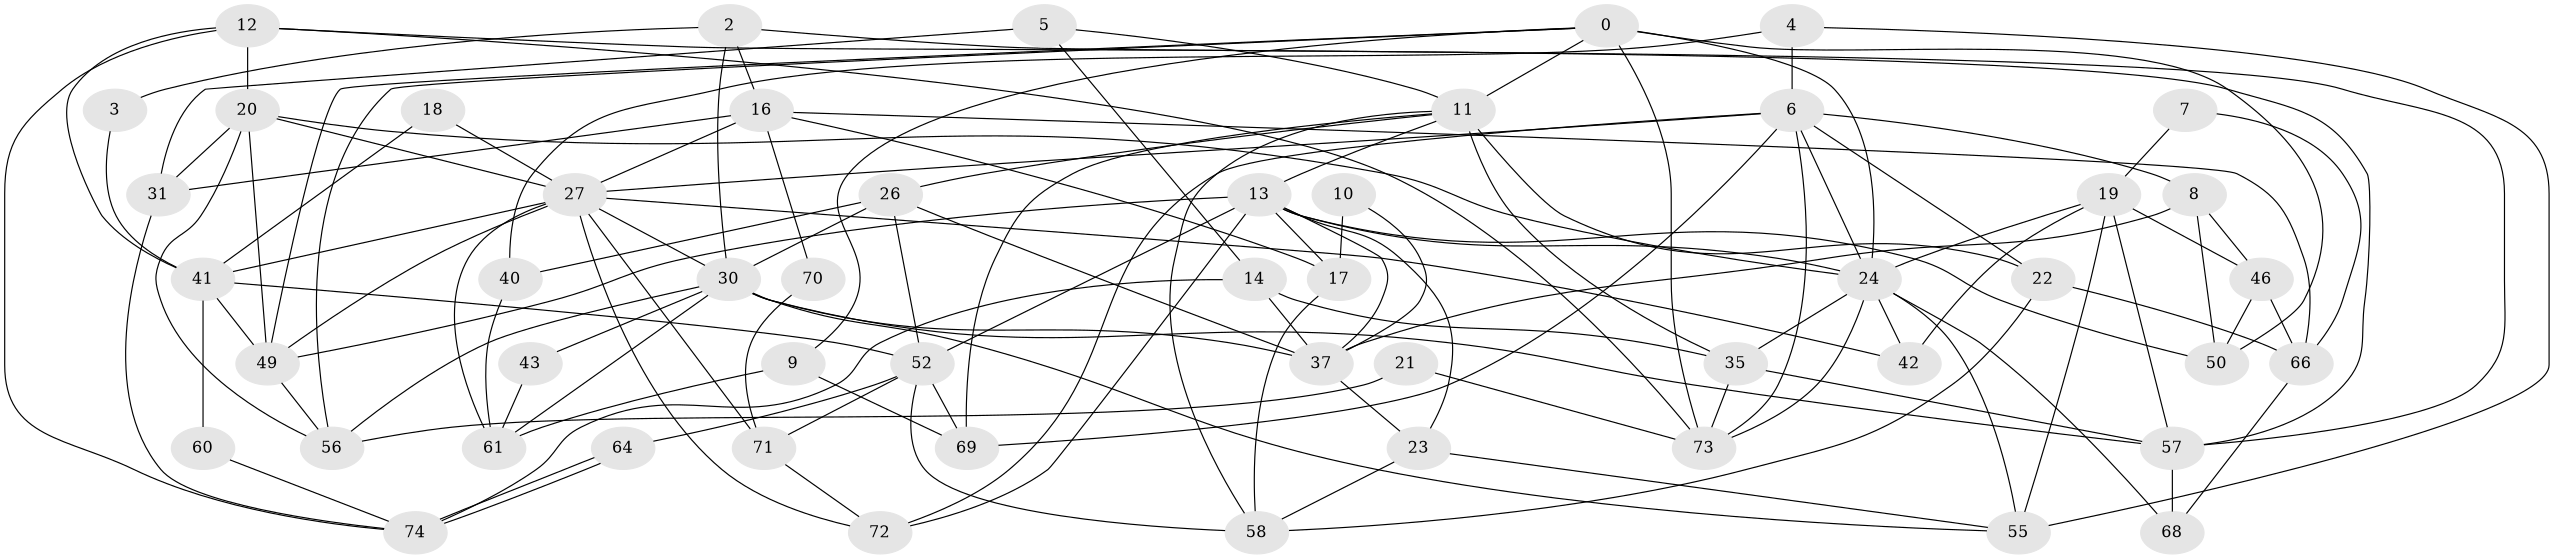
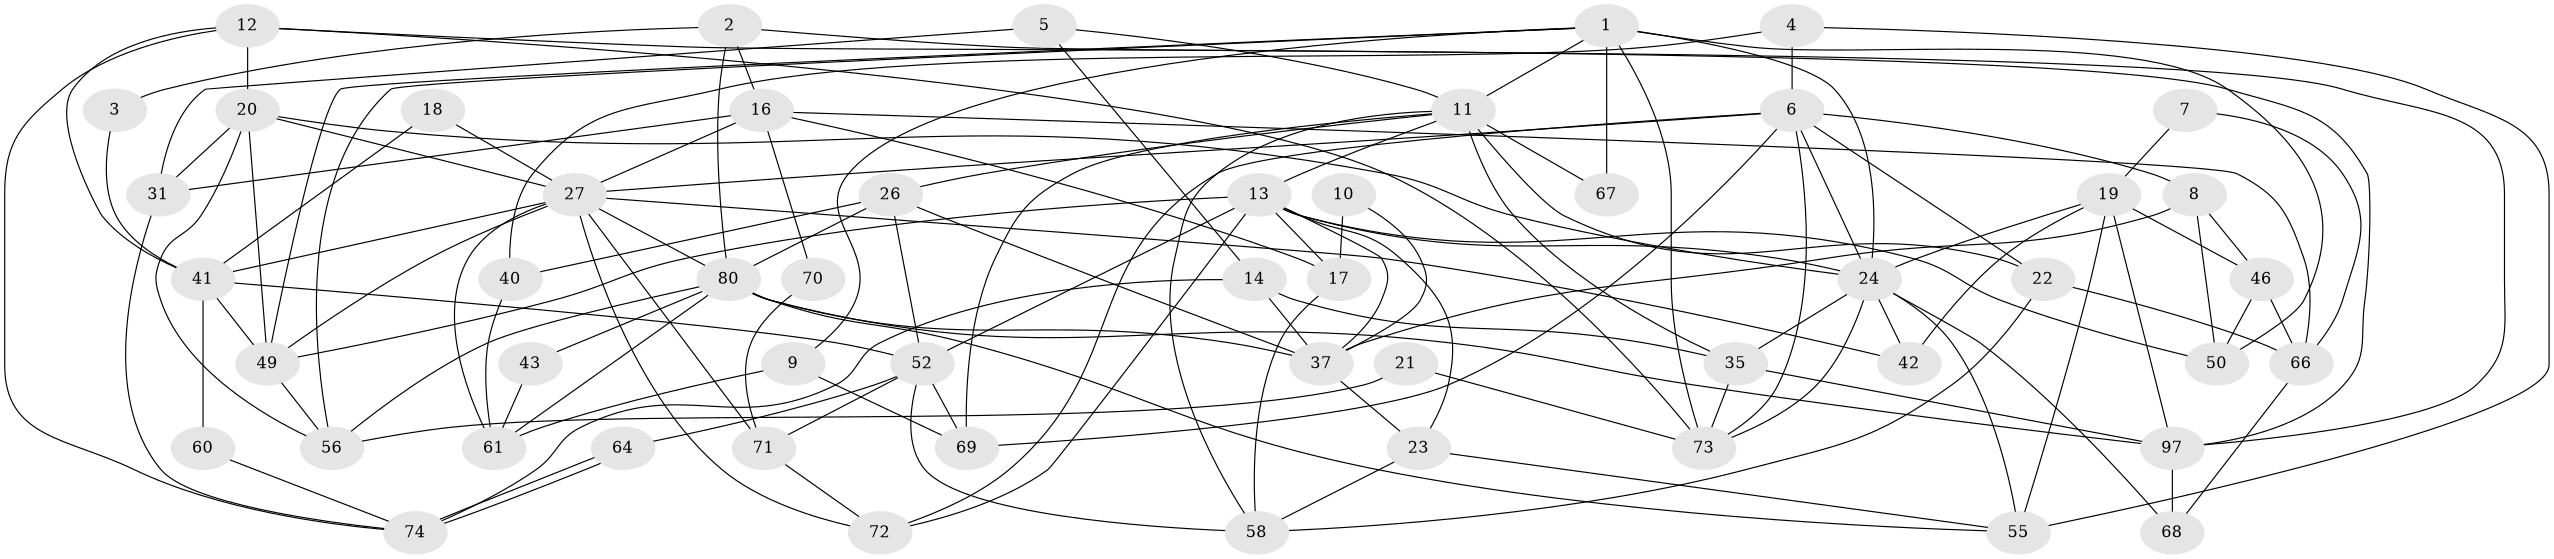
  graph {
    node [color=gray90 style=filled]
-   1 [super="+15+47" label=0]
+   1 [super="+15+47"]
    9 [super="+63"]
    11 [super="+33"]
    24 [super="+25"]
    49
    50
    56
+   67
    73
    69
    61
    22
    13 [super="+32"]
    26
    35
    58
    55
    42
    68
    2
    3
    16
-   30 [super="+78+34"]
-   57 [super="+77"]
+   30 [super="+78+34" label=80]
+   57 [super="+77" label=97]
    41
    31
    n27 [label=27 super="+38+51+59"]
    66
    17
    70
    37 [super="+54"]
    43
    52 [super="+62"]
    60
    4 [super="+39"]
    6 [super="+23"]
    40
    8
    72
    5
    14
    74
    46
    71
    19 [super="+28"]
    7
    n47 [label=23]
    10
    12 [super="+27"]
    20 [super="+44"]
    64
    18
    21
    1 -- 9
    1 -- 11
    1 -- 24 [weight=2]
    1 -- 49
    1 -- 50
    1 -- 56
+   1 -- 67
    1 -- 73
    9 -- 69
    9 -- 61
+   11 -- 67
    11 -- 69
    11 -- 22
    11 -- 13
    11 -- 26
    11 -- 35
    11 -- 58
    24 -- 73
    24 -- 35
    24 -- 55
    24 -- 42
    24 -- 68
    49 -- 56
    22 -- 58
    22 -- 66
    13 -- 24
    13 -- 49
    13 -- 50
    13 -- 17
    13 -- 37
    13 -- 52
    13 -- 72
    13 -- n47
    26 -- 30
    26 -- 37
    26 -- 52
    26 -- 40
    35 -- 73
    35 -- 57
    2 -- 3
    2 -- 16
    2 -- 30
    2 -- 57
    3 -- 41
    16 -- 31
    16 -- n27
    16 -- 66
    16 -- 17
    16 -- 70
    30 -- 56
    30 -- 61
    30 -- 55
    30 -- 57
    30 -- 37
    30 -- 43
    57 -- 68
    41 -- 49
    41 -- 52
    41 -- 60
    31 -- 74
    n27 -- 49
    n27 -- 61
    n27 -- 42
    n27 -- 30
    n27 -- 41
    n27 -- 72
    n27 -- 71
    66 -- 68
    17 -- 58
    70 -- 71
    37 -- n47
    43 -- 61
    52 -- 69
    52 -- 58
    52 -- 71
    52 -- 64
    60 -- 74
    4 -- 55
    4 -- 6
    4 -- 40
    6 -- 24
    6 -- 73
    6 -- 69
    6 -- 22
    6 -- n27
    6 -- 8
    6 -- 72
    40 -- 61
    8 -- 50
    8 -- 37
    8 -- 46
    5 -- 11
    5 -- 31
    5 -- 14
    14 -- 35
    14 -- 37
    14 -- 74
    46 -- 50
    46 -- 66
    71 -- 72
    19 -- 24
    19 -- 55
    19 -- 42
    19 -- 57
    19 -- 46
    7 -- 66
    7 -- 19
    n47 -- 58
    n47 -- 55
    10 -- 17
    10 -- 37
    12 -- 73
    12 -- 57
    12 -- 41
    12 -- 74
    12 -- 20
    20 -- 24
    20 -- 49
    20 -- 56
    20 -- 31
    20 -- n27
    64 -- 74
    64 -- 74
    18 -- 41
    18 -- n27
    21 -- 56
    21 -- 73
  }
